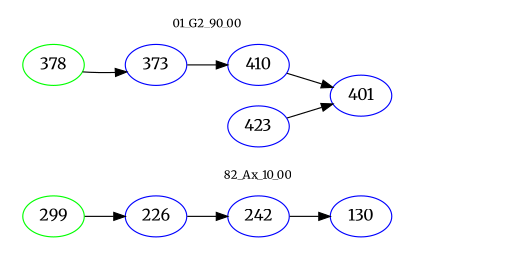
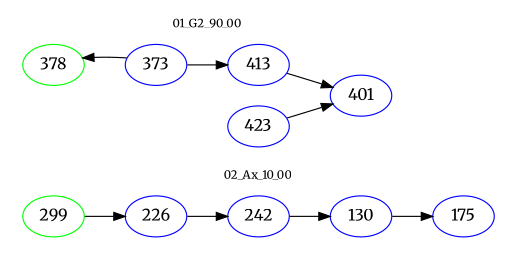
  digraph {
    fontname=Merriweather
    rankdir=LR
    node [color=blue fontname=Merriweather]
    edge [color=black fontname=Merriweather]
    n1 [color=green label=299]
    n2 [label=226]
    n3 [label=242]
    n4 [label=130]
+   n5 [label=175]
    n6 [color=green label=378]
    n7 [label=373]
-   n8 [label=410]
+   n8 [label=413]
    n9 [label=423]
    n10 [label=401]
    subgraph cluster_1 {
      color=white
      fontsize=10
-     label="82_Ax_10_00"
+     label="02_Ax_10_00"
      n1
      n2
      n3
      n4
+     n5
    }
    subgraph cluster_2 {
      color=white
      fontsize=10
      label="01_G2_90_00"
      n6
      n7
      n8
      n9
      n10
    }
    n1 -> n2
    n2 -> n3
    n3 -> n4
-   n6 -> n7
+   n4 -> n5
+   n7 -> n6
    n7 -> n8
    n8 -> n10
    n9 -> n10
  }
